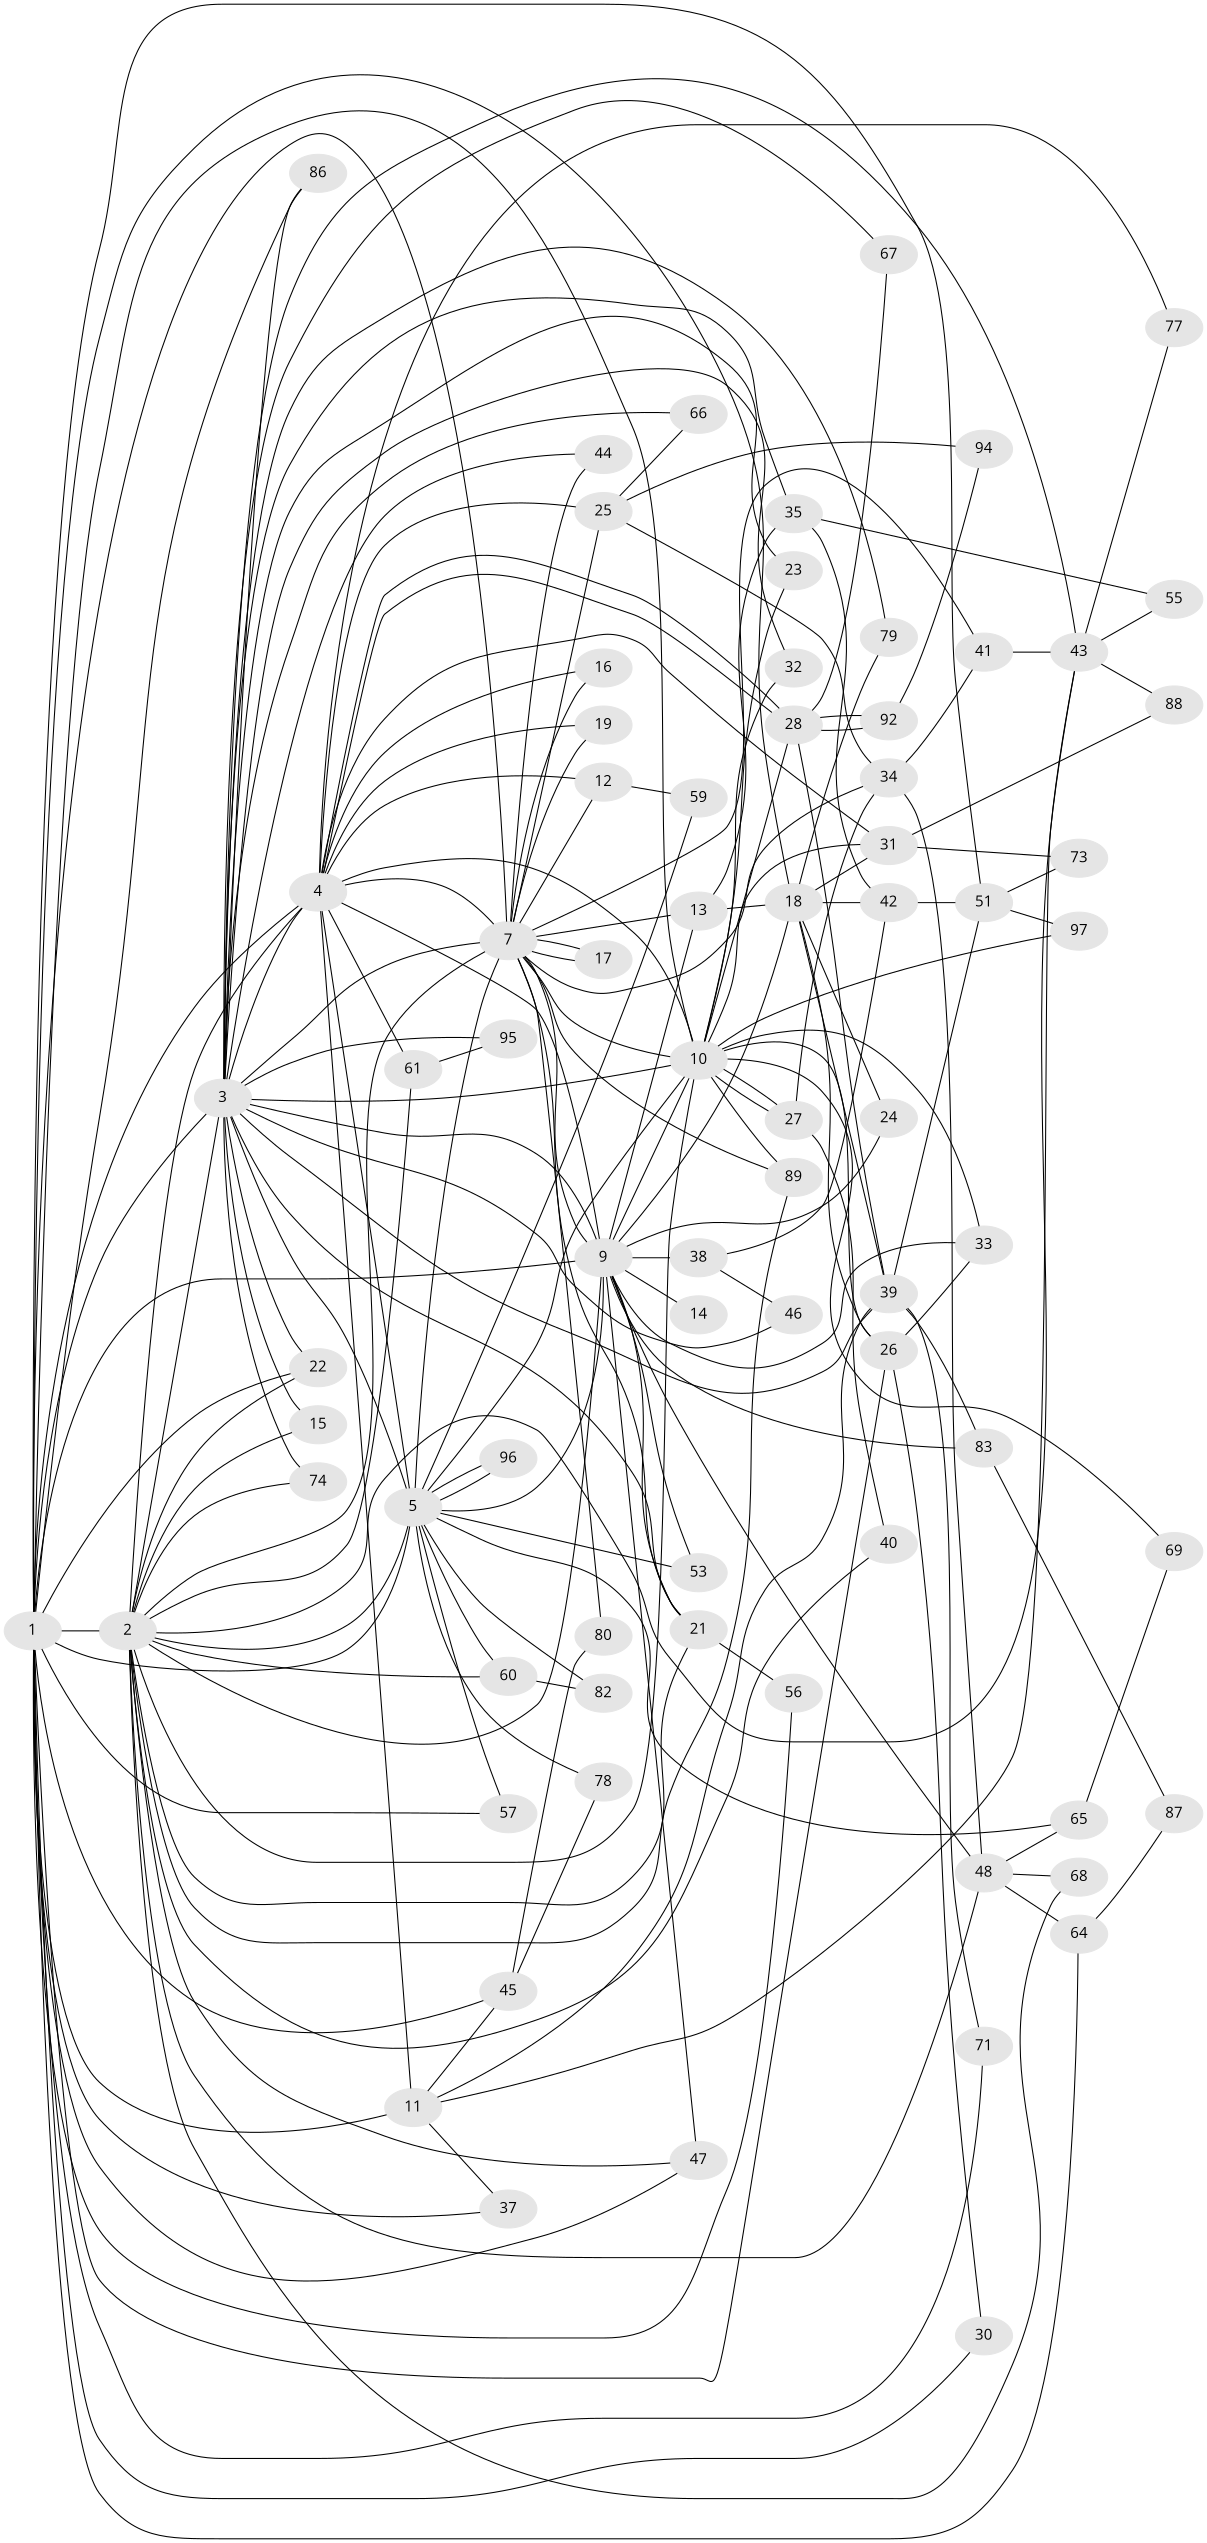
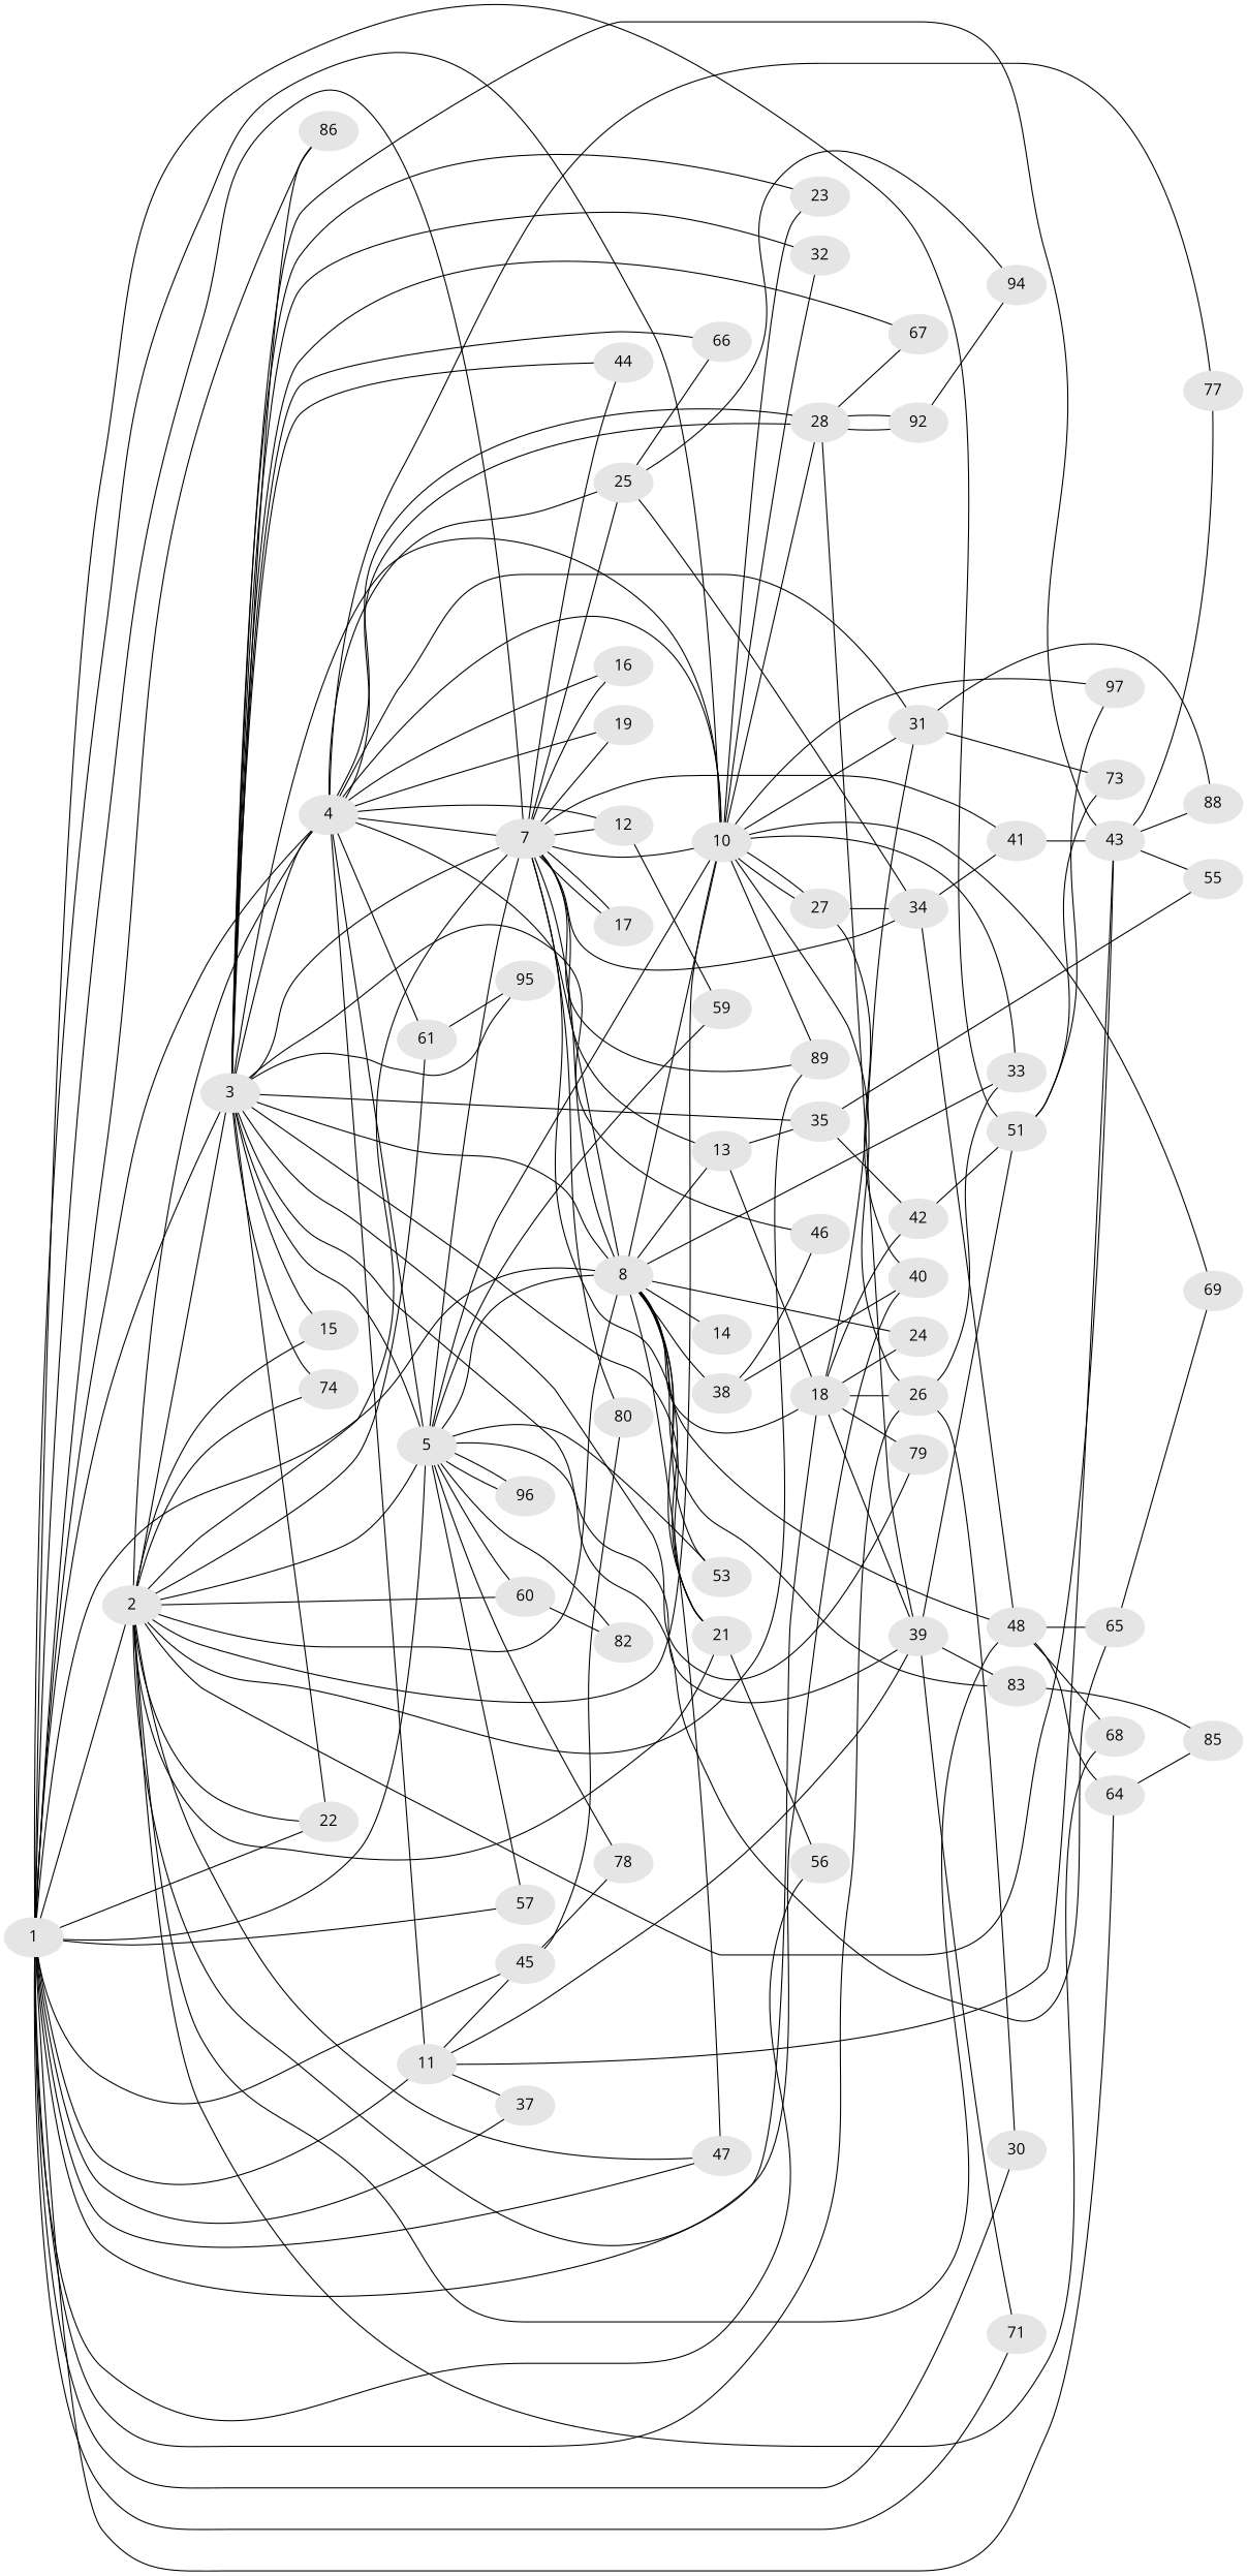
  graph {
    fontname="Open Sans"
    rankdir=LR
    node [color=gray90 fontname="Open Sans" style=filled]
    edge [fontname="Open Sans"]
    1 [super="+20"]
    2 [super="+8"]
    3 [super="+6"]
    4 [super="+93"]
    5 [super="+63"]
    7 [super="+36"]
-   9 [super="+62"]
+   9 [super="+62" label=8]
    10 [super="+78"]
    11
    18 [super="+98"]
    22 [super="+72"]
    26 [super="+52"]
    30
    37
    45
    47 [super="+99"]
    51 [super="+54"]
    56
    57
    64
    71
    86
    15
    40 [super="+76"]
    43 [super="+49"]
    48 [super="+100"]
    60
    61 [super="+84"]
    68
    74
    89 [super="+90"]
    21 [super="+70"]
    23
    32
    35
    39 [super="+87"]
    44
    46
    66
    67
    79
    95
    12
    16
    19
    25
    28
    31 [super="+91"]
    77
    53
    59
    65
    n53 [label=78]
    82
    96
    13 [super="+29"]
    17
    34 [super="+81"]
    41 [super="+58"]
    80
    14
    24
    33 [super="+50"]
    38
    83
    27
    69
    97
    42
    73
-   85 [label=87]
+   85
    88
    55
    94
    92
    1 -- 2 [weight=2]
    1 -- 3 [weight=2]
    1 -- 4
    1 -- 5
    1 -- 7 [weight=2]
    1 -- 9
    1 -- 10
    1 -- 11 [weight=2]
    1 -- 18
    1 -- 22
    1 -- 26
    1 -- 30
    1 -- 37
    1 -- 45
    1 -- 47
    1 -- 51
    1 -- 56
    1 -- 57
    1 -- 64
    1 -- 71
    1 -- 86
    2 -- 3 [weight=4]
    2 -- 4 [weight=3]
    2 -- 5 [weight=2]
    2 -- 7 [weight=2]
    2 -- 9 [weight=2]
    2 -- 10 [weight=2]
    2 -- 22
    2 -- 47
    2 -- 15
    2 -- 40
    2 -- 43
    2 -- 48
    2 -- 60
    2 -- 61
    2 -- 68
    2 -- 74
    2 -- 89
    2 -- 21
    3 -- 4 [weight=2]
    3 -- 5 [weight=2]
    3 -- 7 [weight=2]
    3 -- 9 [weight=2]
    3 -- 10 [weight=2]
    3 -- 22
    3 -- 86
    3 -- 15
    3 -- 43
    3 -- 74
    3 -- 21
    3 -- 23
    3 -- 32
    3 -- 35
    3 -- 39
    3 -- 44
    3 -- 46
    3 -- 66
    3 -- 67
    3 -- 79
    3 -- 95
    4 -- 5
    4 -- 7
    4 -- 9
    4 -- 10
    4 -- 11
    4 -- 61 [weight=2]
    4 -- 12
    4 -- 16
    4 -- 19
    4 -- 25
    4 -- 28
    4 -- 28
    4 -- 31
    4 -- 77
    5 -- 7 [weight=2]
    5 -- 9
    5 -- 10
    5 -- 57
    5 -- 60
    5 -- 53
    5 -- 59
    5 -- 65
    5 -- n53
    5 -- 82
    5 -- 96
    5 -- 96
    7 -- 9
    7 -- 10
    7 -- 89
    7 -- 21
    7 -- 44
    7 -- 12
    7 -- 16
    7 -- 19
    7 -- 25
    7 -- 13
    7 -- 17
    7 -- 17
    7 -- 34
    7 -- 41
    7 -- 80
    9 -- 10
    9 -- 18
    9 -- 47
    9 -- 48
    9 -- 21
    9 -- 53
    9 -- 13 [weight=2]
    9 -- 14
    9 -- 24
    9 -- 33
    9 -- 38
    9 -- 83
    10 -- 26
    10 -- 89
    10 -- 23
    10 -- 32
    10 -- 28
    10 -- 31
    10 -- 33
    10 -- 27
    10 -- 27
    10 -- 69
    10 -- 97
    11 -- 37
    11 -- 45
    11 -- 43
    11 -- 39
    18 -- 26
    18 -- 39
    18 -- 79
    18 -- 31
    18 -- 24
    18 -- 42
    26 -- 30
    26 -- 33
    45 -- n53
    45 -- 80
    51 -- 97
    51 -- 73
    64 -- 85
    43 -- 77
    43 -- 88
    43 -- 55
    48 -- 64
    48 -- 68
    48 -- 65
    60 -- 82
    61 -- 95
    21 -- 56
    35 -- 42
    35 -- 55
    39 -- 51
    39 -- 71
    39 -- 83
    12 -- 59
    25 -- 66
    25 -- 34
    25 -- 94
    28 -- 39
    28 -- 67
    28 -- 92
    28 -- 92
    31 -- 73
    31 -- 88
    65 -- 69
    13 -- 18
    13 -- 35
    34 -- 48
    34 -- 41
    41 -- 43
-   38 -- 42
+   38 -- 40
    38 -- 46
    83 -- 85
    27 -- 40
    27 -- 34
    42 -- 51
    92 -- 94
  }
